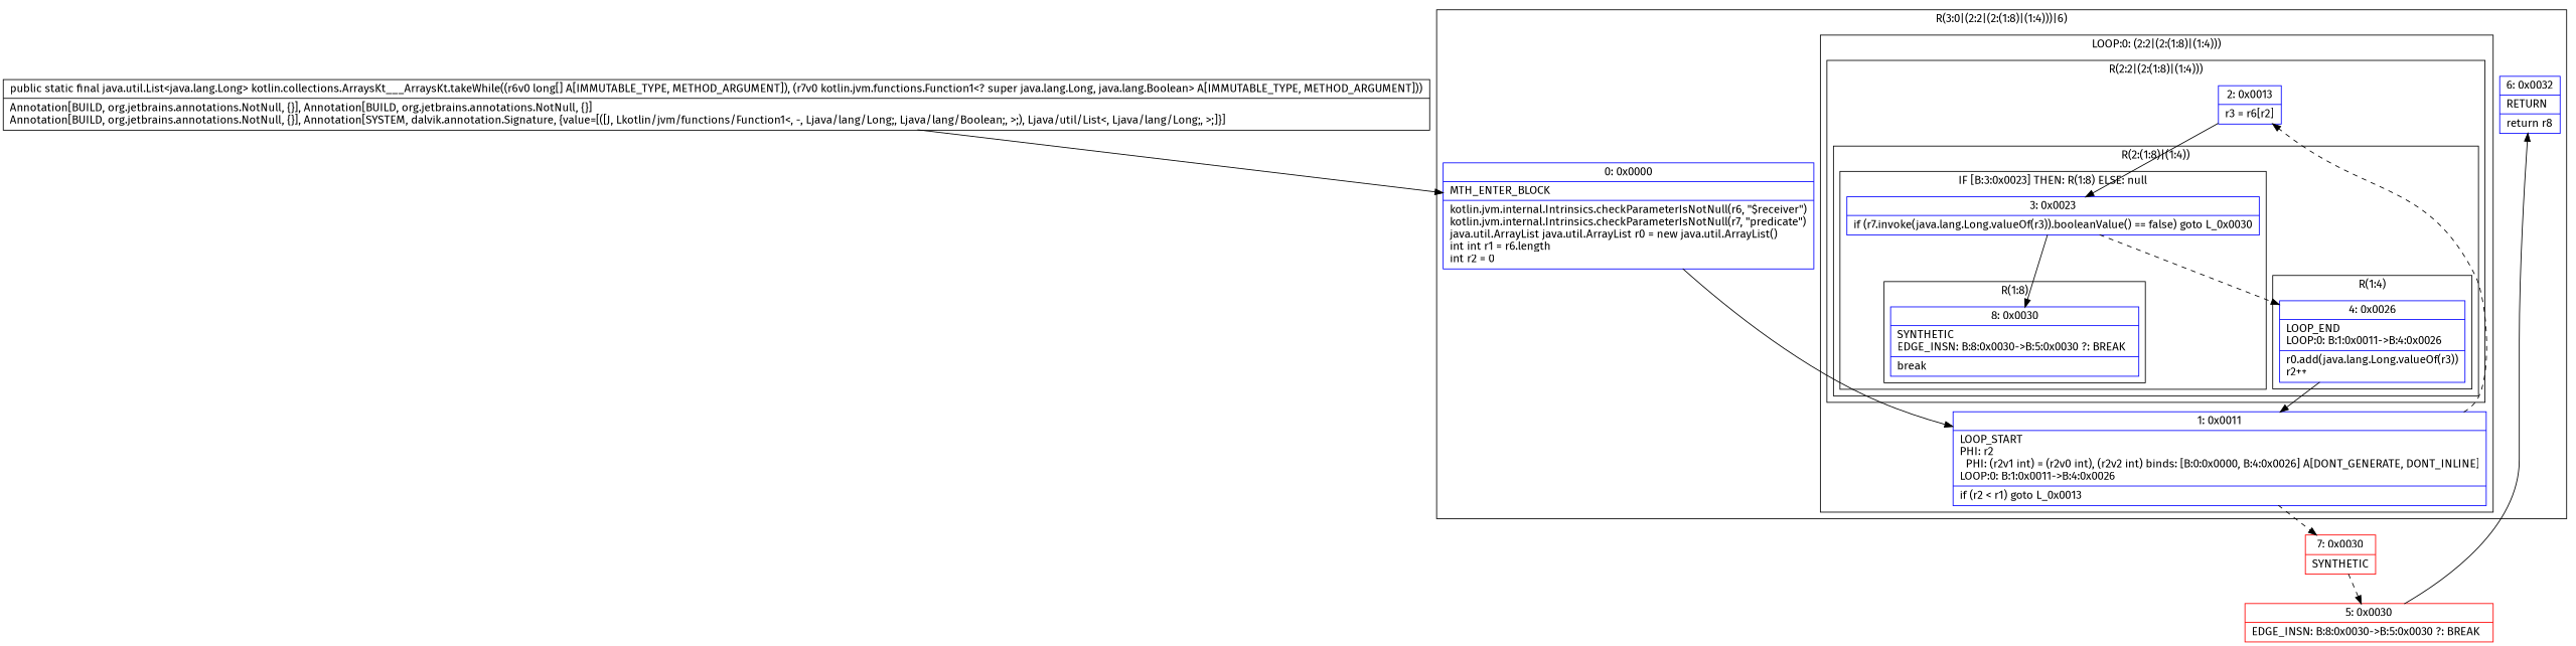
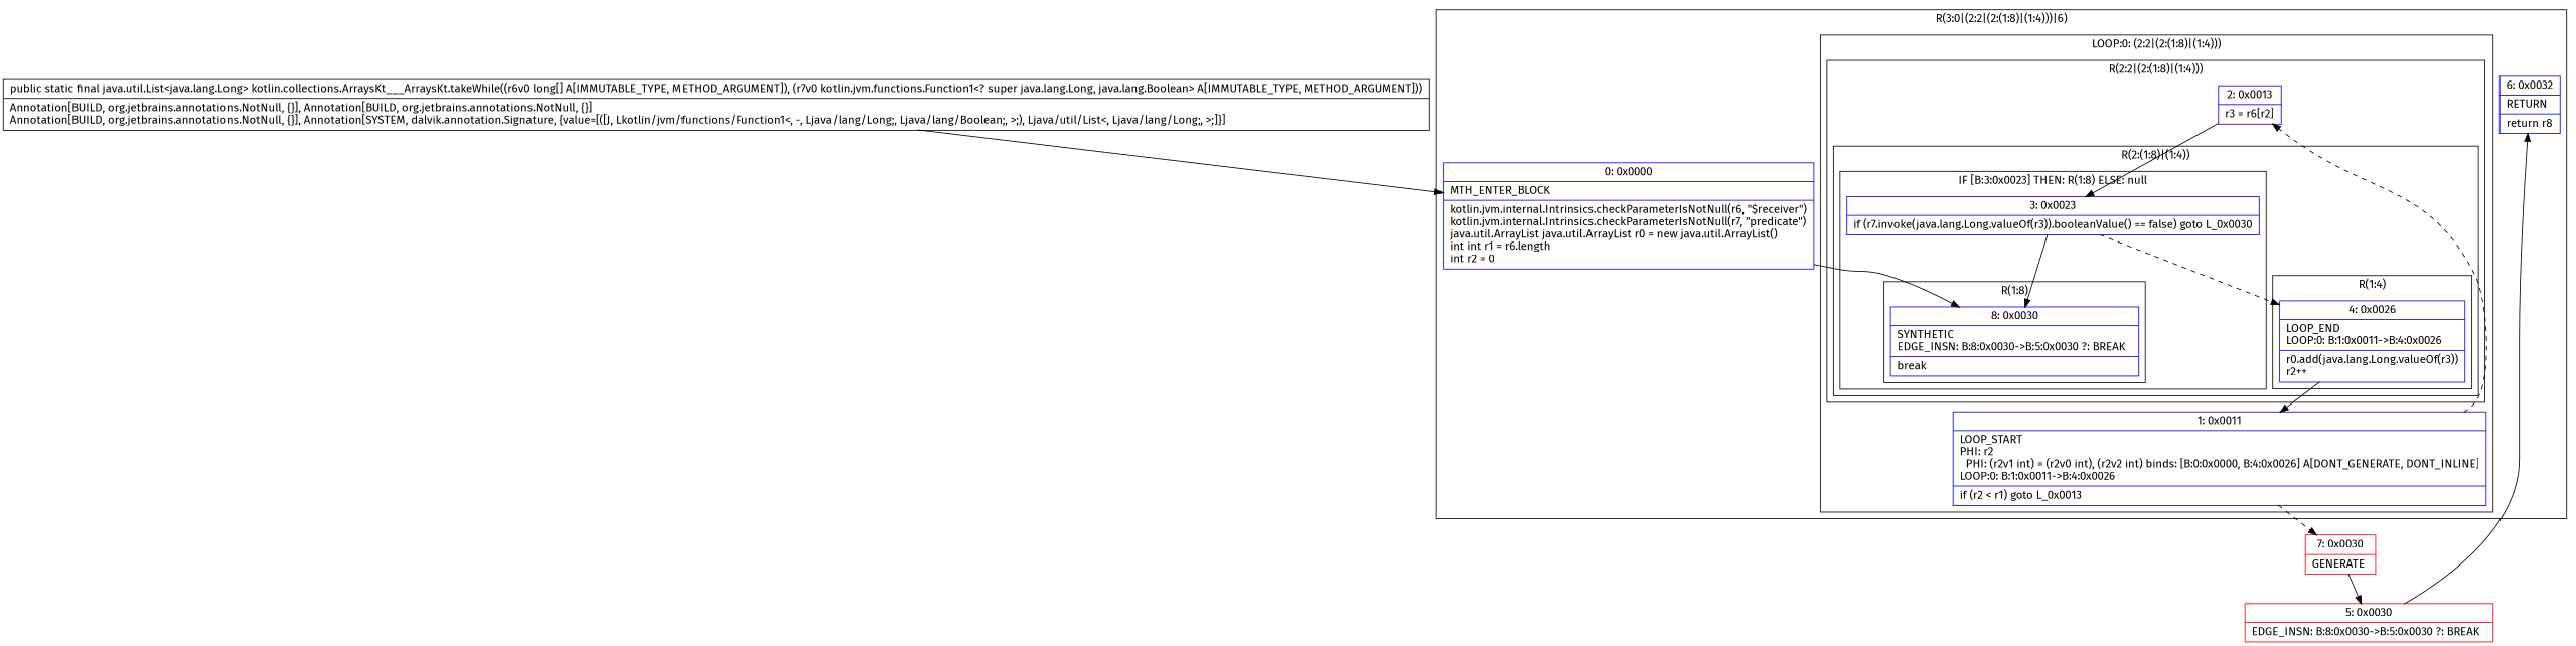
  digraph {
    fontname="Fira Sans"
    node [color=blue fontname="Fira Sans" shape=record]
    edge [fontname="Fira Sans"]
    n1 [label="{8\:\ 0x0030|SYNTHETIC\lEDGE_INSN: B:8:0x0030\-\>B:5:0x0030 ?: BREAK  \l|break\l}"]
    n2 [label="{3\:\ 0x0023|if (r7.invoke(java.lang.Long.valueOf(r3)).booleanValue() == false) goto L_0x0030\l}"]
    n3 [label="{4\:\ 0x0026|LOOP_END\lLOOP:0: B:1:0x0011\-\>B:4:0x0026\l|r0.add(java.lang.Long.valueOf(r3))\lr2++\l}"]
    n4 [label="{2\:\ 0x0013|r3 = r6[r2]\l}"]
    n5 [label="{1\:\ 0x0011|LOOP_START\lPHI: r2 \l  PHI: (r2v1 int) = (r2v0 int), (r2v2 int) binds: [B:0:0x0000, B:4:0x0026] A[DONT_GENERATE, DONT_INLINE]\lLOOP:0: B:1:0x0011\-\>B:4:0x0026\l|if (r2 \< r1) goto L_0x0013\l}"]
    n6 [label="{0\:\ 0x0000|MTH_ENTER_BLOCK\l|kotlin.jvm.internal.Intrinsics.checkParameterIsNotNull(r6, \"$receiver\")\lkotlin.jvm.internal.Intrinsics.checkParameterIsNotNull(r7, \"predicate\")\ljava.util.ArrayList java.util.ArrayList r0 = new java.util.ArrayList()\lint int r1 = r6.length\lint r2 = 0\l}"]
    n7 [label="{6\:\ 0x0032|RETURN\l|return r8\l}"]
-   n8 [color=red label="{7\:\ 0x0030|SYNTHETIC\l}"]
+   n8 [color=red label="{7\:\ 0x0030|GENERATE\l}"]
    n9 [color=red label="{5\:\ 0x0030|EDGE_INSN: B:8:0x0030\-\>B:5:0x0030 ?: BREAK  \l}"]
    n10 [label="{public static final java.util.List\<java.lang.Long\> kotlin.collections.ArraysKt___ArraysKt.takeWhile((r6v0 long[] A[IMMUTABLE_TYPE, METHOD_ARGUMENT]), (r7v0 kotlin.jvm.functions.Function1\<? super java.lang.Long, java.lang.Boolean\> A[IMMUTABLE_TYPE, METHOD_ARGUMENT]))  | Annotation[BUILD, org.jetbrains.annotations.NotNull, \{\}], Annotation[BUILD, org.jetbrains.annotations.NotNull, \{\}]\lAnnotation[BUILD, org.jetbrains.annotations.NotNull, \{\}], Annotation[SYSTEM, dalvik.annotation.Signature, \{value=[([J, Lkotlin\/jvm\/functions\/Function1\<, \-, Ljava\/lang\/Long;, Ljava\/lang\/Boolean;, \>;), Ljava\/util\/List\<, Ljava\/lang\/Long;, \>;]\}]\l}" color=""]
    subgraph cluster_1 {
      label="R(3:0|(2:2|(2:(1:8)|(1:4)))|6)"
      n6
      n7
      subgraph cluster_2 {
        label="LOOP:0: (2:2|(2:(1:8)|(1:4)))"
        n5
        subgraph cluster_3 {
          label="R(2:2|(2:(1:8)|(1:4)))"
          n4
          subgraph cluster_4 {
            label="R(2:(1:8)|(1:4))"
            subgraph cluster_5 {
              label="IF [B:3:0x0023] THEN: R(1:8) ELSE: null"
              n2
              subgraph cluster_6 {
                label="R(1:8)"
                n1
              }
            }
            subgraph cluster_7 {
              label="R(1:4)"
              n3
            }
          }
        }
      }
    }
    n2 -> n1
    n2 -> n3 [style=dashed]
    n3 -> n5
    n4 -> n2
    n5 -> n4 [style=dashed]
    n5 -> n8 [style=dashed]
-   n6 -> n5
-   n8 -> n9 [style=dashed]
+   n6 -> n1
+   n8 -> n9
    n9 -> n7
    n10 -> n6
  }
